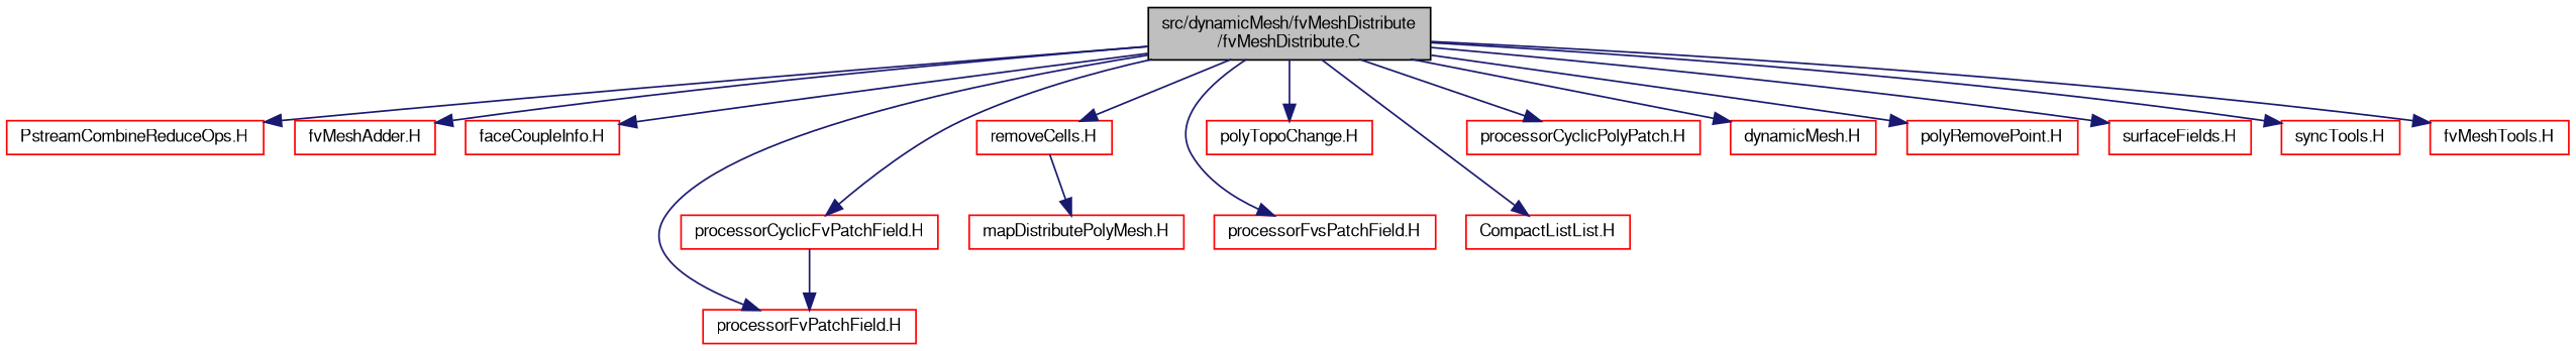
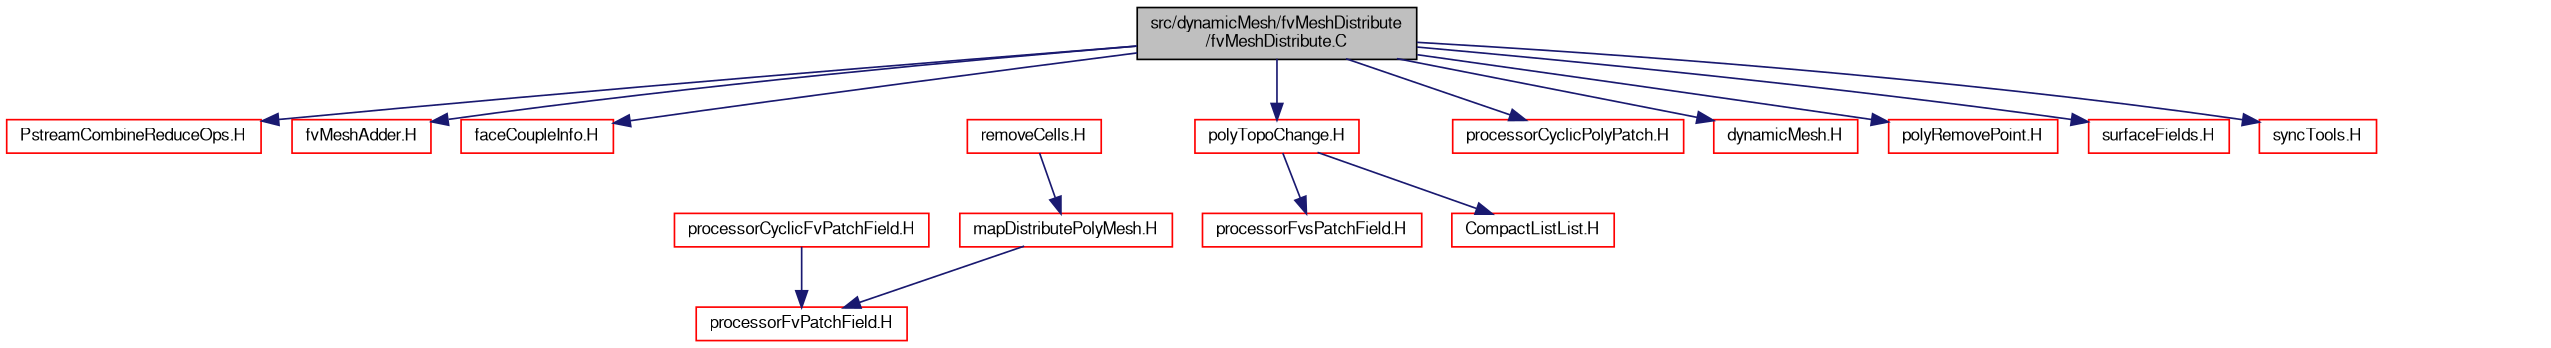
  digraph {
    node [color=red fontname=FreeSans fontsize=10 shape=record]
    edge [color=midnightblue fontname=FreeSans fontsize=10 labelfontname=FreeSans labelfontsize=10 style=solid]
    n1 [color=black fillcolor=grey75 fontcolor=black height=0.2 label="src/dynamicMesh/fvMeshDistribute\l/fvMeshDistribute.C" style=filled width=0.4]
    n2 [height=0.2 label="PstreamCombineReduceOps.H" width=0.4]
    n3 [height=0.2 label="fvMeshAdder.H" width=0.4]
    n4 [height=0.2 label="faceCoupleInfo.H" width=0.4]
    n5 [height=0.2 label="processorFvPatchField.H" width=0.4]
    n6 [height=0.2 label="processorFvsPatchField.H" width=0.4]
    n7 [height=0.2 label="processorCyclicPolyPatch.H" width=0.4]
    n8 [height=0.2 label="processorCyclicFvPatchField.H" width=0.4]
    n9 [height=0.2 label="polyTopoChange.H" width=0.4]
    n10 [height=0.2 label="removeCells.H" width=0.4]
    n11 [height=0.2 label="dynamicMesh.H" width=0.4]
    n12 [height=0.2 label="polyRemovePoint.H" width=0.4]
    n13 [height=0.2 label="surfaceFields.H" width=0.4]
    n14 [height=0.2 label="syncTools.H" width=0.4]
    n15 [height=0.2 label="CompactListList.H" width=0.4]
-   n16 [height=0.2 label="fvMeshTools.H" width=0.4]
    n17 [height=0.2 label="mapDistributePolyMesh.H" width=0.4]
    n1 -> n2
    n1 -> n3
    n1 -> n4
-   n1 -> n5
-   n1 -> n6
+   n17 -> n5
+   n9 -> n6
    n1 -> n7
-   n1 -> n8
    n1 -> n9
-   n1 -> n10
    n1 -> n11
    n1 -> n12
    n1 -> n13
    n1 -> n14
-   n1 -> n15
-   n1 -> n16
+   n9 -> n15
    n8 -> n5
    n10 -> n17
  }
